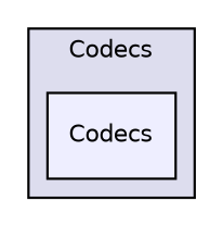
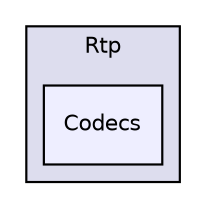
  digraph {
    compound=true
    n1 [fillcolor="#eeeeff" fontname=Helvetica fontsize=10 label=Codecs pencolor=black shape=box style=filled]
    subgraph cluster_1 {
      bgcolor="#ddddee"
      fontname=Helvetica
      fontsize=10
-     label=Codecs
+     label=Rtp
      pencolor=black
      n1
    }
  }
